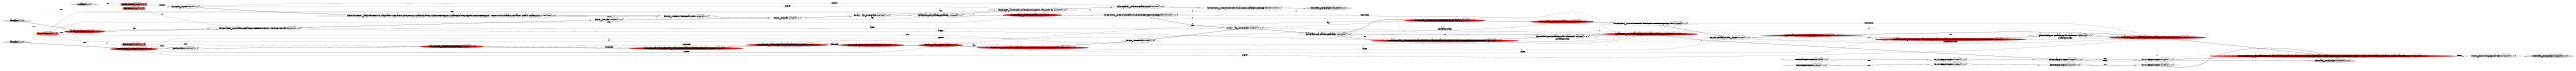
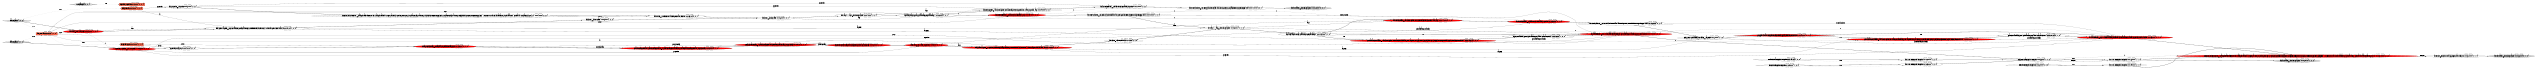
  digraph {
    rankdir=LR
    node [fillcolor=white shape=ellipse style=filled]
    edge [style=bold]
    n1 [label="((RateControlledFileSystem)optionalRateControlledFs).startRateControl()@@@15@@@['1', '0', '0']"]
    n2 [fillcolor=red label="this.datasetFinder = new MultiCleanableDatasetFinder(optionalRateControlledFs,props,eventSubmitter)@@@17@@@['1', '0', '0']"]
    n3 [label="NumberFormatException exception@@@25@@@['1', '1', '0']" shape=diamond]
    n4 [fillcolor=red label="this.datasetFinder = new MultiCleanableDatasetFinder(optionalRateControlledFs,properties,eventSubmitter)@@@23@@@['0', '1', '0']"]
    n5 [fillcolor=tomato label="Properties props@@@2@@@['0', '1', '0']" shape=box]
    n6 [label="properties.putAll(props)@@@4@@@['0', '1', '0']"]
    n7 [fillcolor=red label="Config propsAsConfig = ConfigUtils.propertiesToConfig(props)@@@5@@@['0', '1', '0']"]
    n8 [fillcolor=red label="DynamicConfigGenerator dynamicConfigGenerator = DynamicConfigGeneratorFactory.createDynamicConfigGenerator(propsAsConfig)@@@6@@@['0', '1', '0']"]
    n9 [fillcolor=red label="Config dynamicConfig = dynamicConfigGenerator.generateDynamicConfig(propsAsConfig)@@@7@@@['0', '1', '0']"]
    n10 [label="tags.addAll(Tag.fromMap(AzkabanTags.getAzkabanTags()))@@@13@@@['1', '1', '0']"]
    n11 [fillcolor=red label="optionalRateControlledFs = this.closer.register(new RateControlledFileSystem(targetFs,Long.parseLong(props.getProperty(DATASET_CLEAN_HDFS_CALLS_PER_SECOND_LIMIT))))@@@14@@@['1', '0', '0']"]
    n12 [fillcolor=red label="properties.contains(DATASET_CLEAN_HDFS_CALLS_PER_SECOND_LIMIT)@@@19@@@['0', '1', '0']" shape=diamond]
    n13 [fillcolor=red label="this.metricContext = this.closer.register(Instrumented.getMetricContext(state,,tags))@@@14@@@['0', '1', '0']"]
    n14 [fillcolor=red label="optionalRateControlledFs = this.closer.register(new RateControlledFileSystem(targetFs,Long.parseLong(properties.getProperty(DATASET_CLEAN_HDFS_CALLS_PER_SECOND_LIMIT))))@@@20@@@['0', '1', '0']"]
    n15 [label="((RateControlledFileSystem)optionalRateControlledFs).startRateControl()@@@21@@@['0', '1', '0']"]
    n16 [fillcolor=red label="this.isMetricEnabled = GobblinMetrics.isEnabled(properties)@@@15@@@['0', '1', '0']"]
    n17 [label="throw new IOException(exception)@@@23@@@['1', '0', '0']"]
    n18 [fillcolor=red label="ExecutorService executor = ScalingThreadPoolExecutor.newScalingThreadPool(0,Integer.parseInt(properties.getProperty(MAX_CONCURRENT_DATASETS_CLEANED,DEFAULT_MAX_CONCURRENT_DATASETS_CLEANED)),100,ExecutorsUtils.newThreadFactory(Optional.of(LOG),Optional.of(\"Dataset-cleaner-pool-%d\")))@@@31@@@['0', '1', '0']"]
    n19 [label="throw new IOException(exception)@@@26@@@['1', '1', '0']"]
    n20 [fillcolor=red label="properties.putAll(ConfigUtils.configToProperties(dynamicConfig))@@@8@@@['0', '1', '0']"]
    n21 [fillcolor=lightgray label="this.throwables = Lists.newArrayList()@@@33@@@['0', '1', '0']"]
    n22 [fillcolor=red label="Properties properties = new Properties()@@@3@@@['0', '1', '0']"]
    n23 [fillcolor=red label="State state = new State(properties)@@@9@@@['0', '1', '0']"]
    n24 [label="this.eventSubmitter = new EventSubmitter.Builder(this.metricContext,RetentionEvents.NAMESPACE).build()@@@16@@@['0', '1', '0']"]
    n25 [fillcolor=red label="FileSystem targetFs = properties.containsKey(ConfigurationKeys.WRITER_FILE_SYSTEM_URI)? WriterUtils.getWriterFs(state): fs@@@10@@@['0', '1', '0']"]
    n26 [label="ExecutorService executor = ScalingThreadPoolExecutor.newScalingThreadPool(0,Integer.parseInt(properties.getProperty(ComplianceConfigurationKeys.MAX_CONCURRENT_DATASETS,ComplianceConfigurationKeys.DEFAULT_MAX_CONCURRENT_DATASETS)),100,ExecutorsUtils.newThreadFactory(Optional.absent(),Optional.of(\"complaince-job-pool-%d\")))@@@4@@@['0', '0', '1']"]
    n27 [label="this.service = MoreExecutors.listeningDecorator(executor)@@@5@@@['0', '0', '1']"]
    n28 [label="this.closer = Closer.create()@@@6@@@['1', '0', '1']"]
    n29 [label="FileSystem optionalRateControlledFs = targetFs@@@18@@@['0', '1', '0']"]
    n30 [fillcolor=red label="this.isMetricEnabled = GobblinMetrics.isEnabled(props)@@@9@@@['1', '0', '0']"]
    n31 [label="this.eventSubmitter = new EventSubmitter.Builder(this.metricContext,RetentionEvents.NAMESPACE).build()@@@10@@@['1', '0', '0']"]
    n32 [label="this.isMetricEnabled = GobblinMetrics.isEnabled(properties)@@@10@@@['0', '0', '1']"]
    n33 [label="this.eventSubmitter = new EventSubmitter.Builder(this.metricContext,ComplianceEvents.NAMESPACE).build()@@@11@@@['0', '0', '1']"]
    n34 [label="List<Tag<?>> tags = Lists.newArrayList()@@@12@@@['1', '1', '0']"]
    n35 [fillcolor=lightgray label="this.throwables = Lists.newArrayList()@@@12@@@['0', '0', '1']"]
    n36 [label="this.service = ExecutorsUtils.loggingDecorator(executor)@@@32@@@['0', '1', '0']"]
    n37 [label="this.metricContext = this.closer.register(Instrumented.getMetricContext(new State(properties),,tags))@@@9@@@['0', '0', '1']"]
    n38 [label="throw new IOException(exception)@@@20@@@['1', '0', '0']"]
    n39 [fillcolor=lightgray label="this.throwables = Lists.newArrayList()@@@27@@@['1', '0', '0']"]
    n40 [label="ExecutionException exception@@@28@@@['0', '1', '0']" shape=diamond]
    n41 [label="throw new IOException(exception)@@@29@@@['0', '1', '0']"]
    n42 [fillcolor=lightgray label="ComplianceJob['0', '0', '1']" shape=diamond]
    n43 [fillcolor=tomato label="Properties properties@@@2@@@['0', '0', '1']" shape=box]
    n44 [label="this.properties = properties@@@3@@@['0', '0', '1']"]
    n45 [label="ExecutionException exception@@@22@@@['1', '0', '0']" shape=diamond]
    n46 [label="List<Tag<?>> tags = Lists.newArrayList()@@@7@@@['1', '0', '1']"]
    n47 [label="tags.addAll(Tag.fromMap(AzkabanTags.getAzkabanTags()))@@@8@@@['1', '0', '1']"]
    n48 [label="this.closer = Closer.create()@@@5@@@['1', '0', '0']"]
    n49 [fillcolor=tomato label="FileSystem fs@@@2@@@['1', '1', '0']" shape=box]
    n50 [fillcolor=red label="State state = new State(props)@@@3@@@['1', '0', '0']"]
    n51 [label="FileSystem targetFs = props.containsKey(ConfigurationKeys.WRITER_FILE_SYSTEM_URI)? WriterUtils.getWriterFs(state): fs@@@4@@@['1', '0', '0']"]
    n52 [label="this.closer = Closer.create()@@@11@@@['0', '1', '0']"]
    n53 [fillcolor=lightgray label="DatasetCleaner['1', '0', '0']" shape=diamond]
    n54 [fillcolor=tomato label="FileSystem fs@@@2@@@['1', '0', '0']" shape=box]
    n55 [label="NumberFormatException exception@@@19@@@['1', '0', '0']" shape=diamond]
    n56 [fillcolor=lightgray label="DatasetCleaner['0', '1', '0']" shape=diamond]
    n1 -> n2
    n2 -> n3
    n2 -> n4 [label=0 style=dashed]
    n3 -> n18 [label=0 style=dashed]
    n3 -> n19 [label=true style=dotted]
    n3 -> n19
    n3 -> n19 [label=executor style=solid]
    n4 -> n18
    n5 -> n6 [label=props style=solid]
    n5 -> n7 [label=props style=solid]
    n6 -> n7
    n7 -> n8 [label=propsAsConfig style=solid]
    n7 -> n8
    n7 -> n9 [label=propsAsConfig style=solid]
    n8 -> n9
    n9 -> n20 [label=dynamicConfig style=solid]
    n9 -> n20
    n10 -> n1 [label=true style=dotted]
    n10 -> n2
    n10 -> n11 [label=true style=dotted]
    n10 -> n11
    n10 -> n12 [label=0 style=dashed]
    n10 -> n13
    n11 -> n1
    n11 -> n2 [label=optionalRateControlledFs style=solid]
    n11 -> n14 [label=0 style=dashed]
    n12 -> n4
    n12 -> n14
    n12 -> n14 [label=true style=dotted]
    n12 -> n15 [label=true style=dotted]
    n13 -> n16
    n14 -> n4 [label=optionalRateControlledFs style=solid]
    n14 -> n15
    n15 -> n4
    n16 -> n24
-   n17 -> n40
+   n17 -> n3
    n18 -> n36 [label=executor style=solid]
    n18 -> n36
    n19 -> n18
    n19 -> n39
    n20 -> n23
    n22 -> n4 [label=properties style=solid]
    n22 -> n6
    n22 -> n16 [label=properties style=solid]
    n22 -> n23 [label=properties style=solid]
    n23 -> n13 [label=state style=solid]
    n23 -> n25 [label=state style=solid]
    n23 -> n25
    n24 -> n4 [label=eventSubmitter style=solid]
    n24 -> n29
    n25 -> n14 [label=targetFs style=solid]
    n25 -> n29 [label=targetFs style=solid]
    n25 -> n52
    n26 -> n27
    n26 -> n27 [label=executor style=solid]
    n27 -> n28
    n28 -> n46
    n28 -> n47 [label=tags style=solid]
    n29 -> n4 [label=optionalRateControlledFs style=solid]
    n29 -> n12
    n30 -> n16 [label=0 style=dashed]
    n30 -> n31
    n30 -> n32 [label=0 style=dashed]
    n31 -> n2 [label=eventSubmitter style=solid]
    n31 -> n33 [label=0 style=dashed]
    n31 -> n34
    n32 -> n33
    n33 -> n35
    n34 -> n2 [label=optionalRateControlledFs style=solid]
    n34 -> n10
    n34 -> n13 [label=tags style=solid]
    n36 -> n21
    n37 -> n32
    n38 -> n3
    n40 -> n41 [label=true style=dotted]
    n40 -> n41
    n41 -> n18
    n42 -> n43 [label=true style=dotted]
-   n43 -> n44 [label=properties style=solid]
+   n54 -> n44 [label=properties style=solid]
    n44 -> n26
    n44 -> n32 [label=properties style=solid]
    n44 -> n37 [label=properties style=solid]
    n45 -> n17
    n45 -> n17 [label=true style=dotted]
    n46 -> n37 [label=tags style=solid]
    n46 -> n47
    n47 -> n13 [label=0 style=dashed]
    n47 -> n30
    n47 -> n37
    n47 -> n37 [label=0 style=dashed]
    n48 -> n28
    n49 -> n2 [label=props style=solid]
    n49 -> n5 [label=true style=dotted]
    n49 -> n25 [label=fs style=solid]
    n49 -> n30 [label=props style=solid]
    n49 -> n47 [label=props style=solid]
    n49 -> n50 [label=props style=solid]
    n50 -> n22 [label=0 style=dashed]
    n50 -> n51
    n50 -> n51 [label=state style=solid]
    n51 -> n11 [label=targetFs style=solid]
    n51 -> n34 [label=targetFs style=solid]
    n51 -> n48
    n52 -> n34
    n53 -> n49 [label=true style=dotted]
    n53 -> n50
    n53 -> n54 [label=true style=dotted]
    n54 -> n51 [label=fs style=solid]
    n55 -> n38
    n55 -> n38 [label=true style=dotted]
    n56 -> n22
+   n56 -> n49 [label=true style=dotted]
  }
